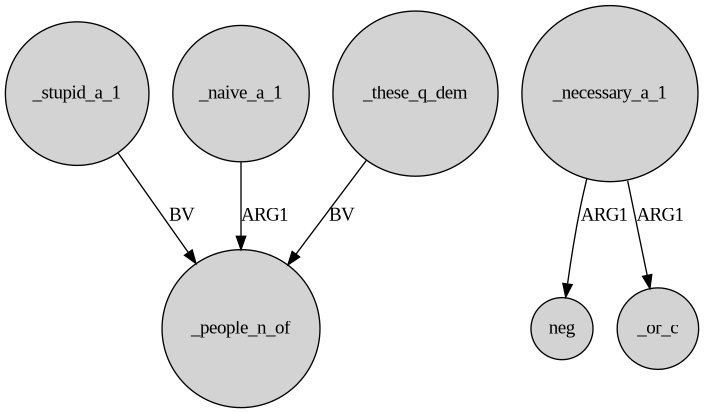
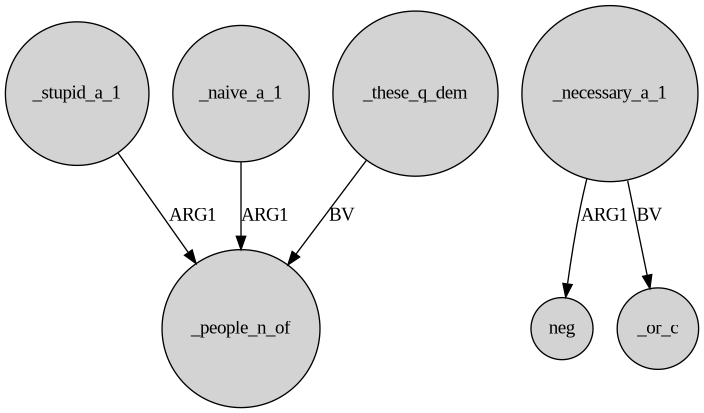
  digraph {
    fontname="Liberation Serif"
    node [fontname="Liberation Serif" shape=circle style=filled]
    edge [fontname="Liberation Serif"]
    _stupid_a_1
    _people_n_of
    _necessary_a_1
    neg
    _or_c
    _naive_a_1
    _these_q_dem
-   _stupid_a_1 -> _people_n_of [label=BV]
+   _stupid_a_1 -> _people_n_of [label=ARG1]
    _necessary_a_1 -> neg [label=ARG1]
-   _necessary_a_1 -> _or_c [label=ARG1]
+   _necessary_a_1 -> _or_c [label=BV]
    _naive_a_1 -> _people_n_of [label=ARG1]
    _these_q_dem -> _people_n_of [label=BV]
  }
